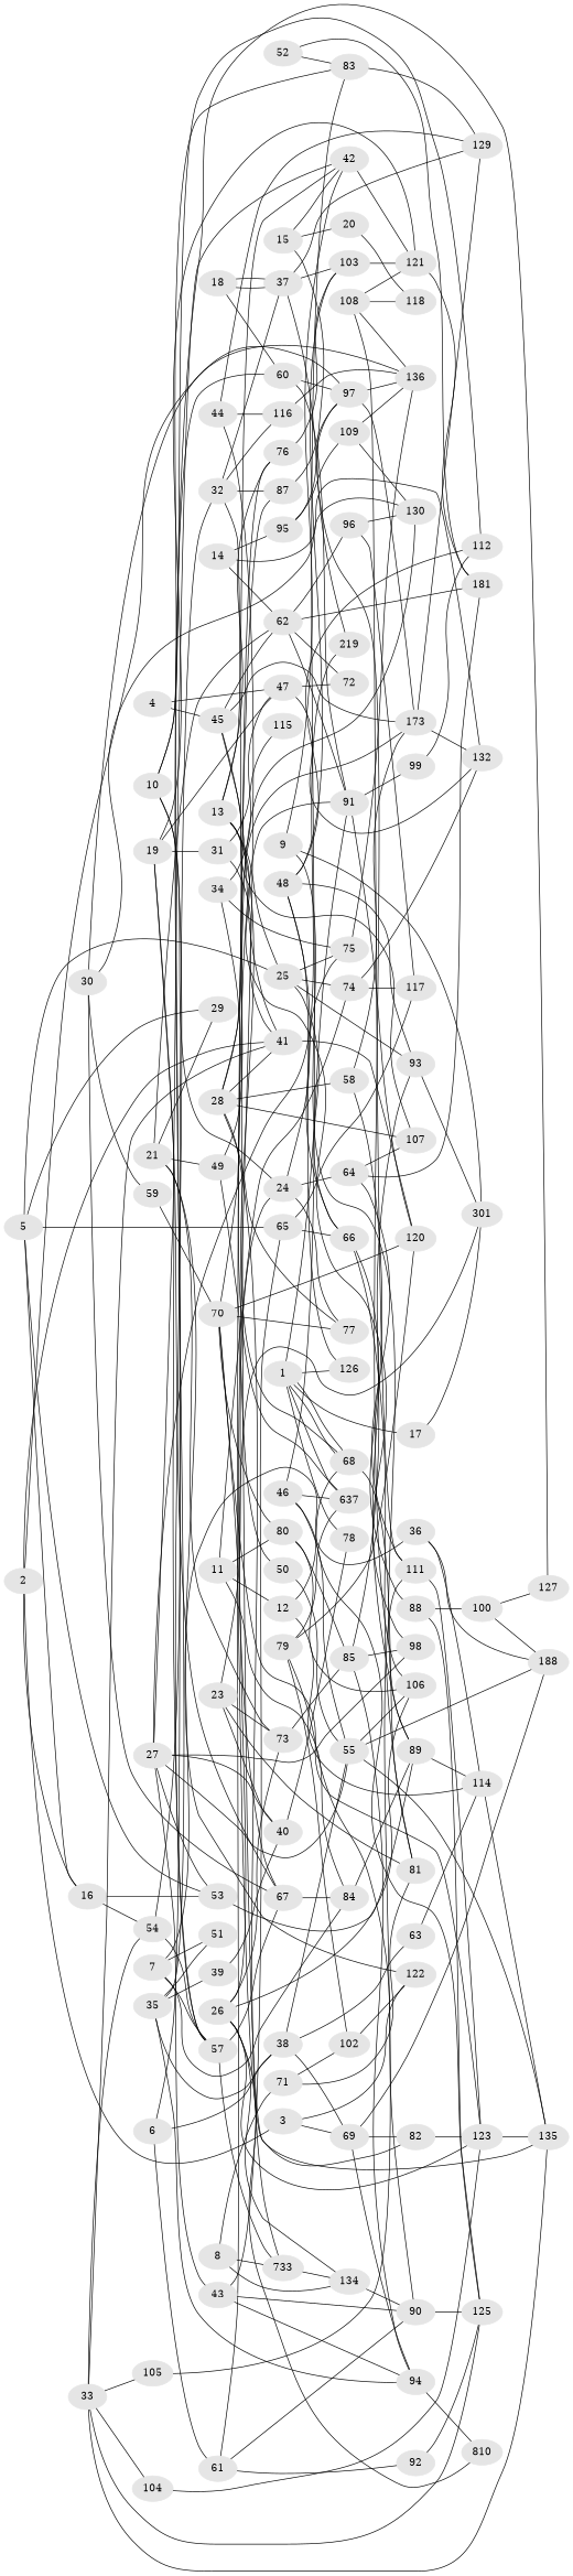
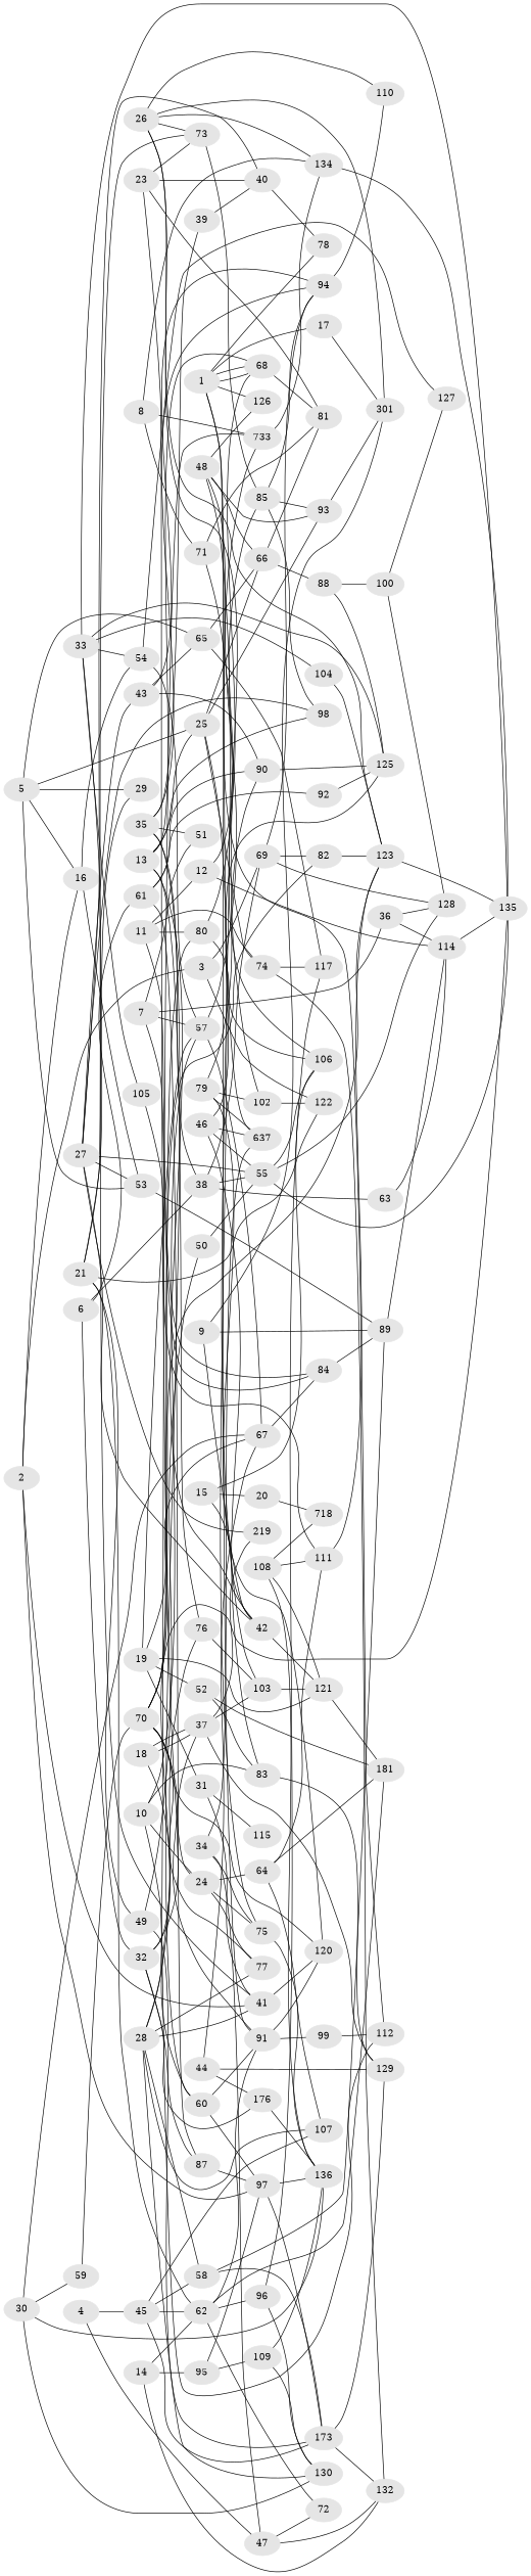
  graph {
    rankdir=LR
    node [color=gray90 style=filled]
    1
    17
    68
    78
    91
    126
    n7 [label=637]
    n8 [label=301]
    81
    120
    99
    2
    3
    16
    41
    97
    69
    122
    53
    54
    136
    n22 [label=173]
    94
-   128 [label=188]
+   128
    82
    4
    45
    47
    62
    58
    107
    132
    72
    5
    25
    29
    65
    74
    75
    66
    93
    89
    117
    6
    32
    38
    61
    37
    87
-   116
+   116 [label=176]
    135
    55
    63
    90
    92
    7
    36
    51
    57
    84
    114
    n62 [label=733]
    67
    8
    71
    134
    102
    9
    42
    121
    10
    24
    83
    112
    64
    77
    129
    11
    12
    80
    106
    85
    13
    76
    98
    103
    14
    95
    n89 [label=181]
    96
    109
    15
    20
-   118
+   118 [label=718]
    127
    18
    60
    n98 [label=219]
    19
    31
    115
    21
    49
    73
    50
    104
    123
    23
    40
    111
    88
    26
-   110 [label=810]
+   110
    27
    43
    28
    130
    30
    59
    70
    33
    105
    125
    34
    35
    39
    44
    46
    48
    52
    100
    79
    108
    1 -- 17
    1 -- 68
    1 -- 68
    1 -- 78
    1 -- 91
    1 -- 126
    1 -- n7
    17 -- n8
    68 -- 81
    91 -- 120
    91 -- 99
    99 -- 112
    2 -- 3
    2 -- 16
    2 -- 41
    2 -- 97
    3 -- 69
    3 -- 122
    16 -- 53
    16 -- 54
    41 -- 120
    97 -- 136
    97 -- n22
    69 -- 94
    69 -- 128
    69 -- 82
    53 -- 89
    54 -- 57
    54 -- 127
    n22 -- 132
    n22 -- 129
    94 -- 110
    82 -- 123
    4 -- 45
    4 -- 47
    45 -- n22
    45 -- 62
-   45 -- 41
+   45 -- 58
    45 -- 107
    47 -- 132
    47 -- 72
    62 -- 91
    62 -- 72
    62 -- n89
    62 -- 96
    58 -- n22
    58 -- 89
    5 -- 16
    5 -- 53
    5 -- 25
    5 -- 29
    5 -- 65
    25 -- 74
    25 -- 75
    25 -- 66
    25 -- 93
    65 -- 66
    65 -- 117
    74 -- 132
    74 -- 117
    75 -- 136
    66 -- 81
    66 -- 88
    93 -- n8
    89 -- 114
    6 -- 32
    6 -- 38
    6 -- 61
    32 -- 37
    32 -- 87
    32 -- 116
    32 -- 135
    38 -- 69
    38 -- 55
    38 -- 63
    61 -- 87
    61 -- 90
    61 -- 92
    37 -- 129
    37 -- 103
    37 -- n98
    87 -- 97
    116 -- 136
    55 -- 128
    55 -- 135
    55 -- 106
    63 -- 114
    90 -- 125
    92 -- 125
    7 -- 36
    7 -- 51
    7 -- 57
    7 -- 84
    36 -- 128
    36 -- 114
    57 -- n62
    57 -- 67
    84 -- 89
    114 -- 135
    n62 -- 134
    67 -- 84
    8 -- n62
    8 -- 71
    8 -- 134
    71 -- 81
    71 -- 102
-   134 -- 90
+   134 -- 135
    102 -- 122
    9 -- n8
    9 -- 89
    9 -- 42
    42 -- 121
    121 -- n89
    10 -- 57
    10 -- 24
    10 -- 83
    10 -- 112
    24 -- 75
    24 -- 64
    24 -- 77
    83 -- 129
    64 -- 107
    64 -- n89
    64 -- 111
    11 -- 74
    11 -- 84
    11 -- 12
    11 -- 80
    12 -- 68
    12 -- 114
    80 -- 106
    80 -- 85
    85 -- 94
    85 -- 93
    85 -- 98
    13 -- 68
    13 -- 25
    13 -- 42
    13 -- 76
    13 -- 98
    76 -- 103
    103 -- 121
    14 -- 62
    14 -- 132
    14 -- 95
    95 -- 97
    95 -- 109
    96 -- 117
    96 -- 130
    109 -- 136
    109 -- 130
    15 -- 42
    15 -- 106
    15 -- 20
    20 -- 118
    18 -- 37
    18 -- 37
    18 -- 60
    60 -- 91
    60 -- 97
-   19 -- 47
+   19 -- 52
    19 -- 57
    19 -- 67
    19 -- 121
    19 -- 31
    31 -- 41
    31 -- 115
    21 -- 122
    21 -- 62
    21 -- 29
    21 -- 49
    21 -- 73
    49 -- n22
    49 -- 50
    73 -- 85
    50 -- 55
    104 -- 123
    123 -- 135
    23 -- 81
    23 -- 24
    23 -- 73
    23 -- 40
    40 -- 78
    111 -- 123
    88 -- 125
    88 -- 100
    26 -- n8
    26 -- 134
    26 -- 106
    26 -- 73
    26 -- 123
    26 -- 110
    27 -- 53
    27 -- 55
    27 -- 42
    27 -- 98
    27 -- n98
    27 -- 40
    27 -- 43
    43 -- 94
    43 -- 65
    43 -- 90
    28 -- 41
    28 -- 58
    28 -- 107
    28 -- n62
    28 -- 77
    28 -- 76
    28 -- 130
    30 -- 136
    30 -- 67
    30 -- 130
    30 -- 59
    59 -- 70
    70 -- 91
    70 -- 120
    70 -- 82
    70 -- 77
    70 -- 80
    70 -- 123
    33 -- 41
    33 -- 54
    33 -- 135
    33 -- 104
    33 -- 105
    33 -- 125
    105 -- 111
    34 -- n7
    34 -- 47
    34 -- 75
    35 -- 94
    35 -- 38
    35 -- 51
    35 -- 60
    35 -- 39
    39 -- 40
    44 -- 116
    44 -- 67
    44 -- 129
    46 -- n7
    46 -- 55
    46 -- 83
    46 -- 125
    48 -- 126
    48 -- 66
    48 -- 93
    48 -- 112
    48 -- 103
    52 -- 83
    52 -- n89
    100 -- 128
    100 -- 127
    79 -- n7
    79 -- 120
    79 -- 90
    79 -- 102
    108 -- 136
    108 -- 121
    108 -- 118
    108 -- 111
  }
